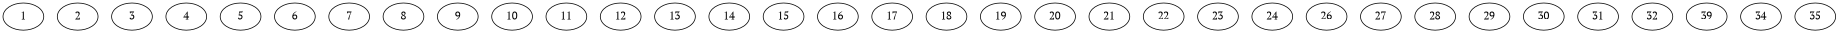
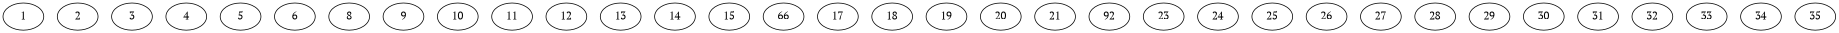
  digraph {
    fontname="PT Serif"
    node [alpha=0.09 fontname="PT Serif"]
    1 [alpha=0.06 expect_size=8908800]
    2 [alpha=0.18 expect_size=5801984]
    3 [alpha=0.20 expect_size=51336192]
    4 [alpha=0.12 expect_size=15080448]
    5 [alpha=0.15 expect_size=41139200]
    6 [expect_size=19137536]
-   7 [alpha=0.02 expect_size=11060224]
    8 [alpha=0.07 expect_size=52118528]
    9 [alpha=0.02 expect_size=31671296]
    10 [alpha=0.17 expect_size=25496576]
    11 [alpha=0.18 expect_size=24006656]
    12 [alpha=0.16 expect_size=38945792]
    13 [alpha=0.03 expect_size=35273728]
    14 [alpha=0.14 expect_size=34674688]
    15 [alpha=0.19 expect_size=16017408]
-   16 [alpha=0.18 expect_size=52272128]
+   16 [alpha=0.18 expect_size=52272128 label=66]
    17 [alpha=0.01 expect_size=25800704]
    18 [alpha=0.15 expect_size=29656064]
    19 [alpha=0.07 expect_size=46787584]
    20 [expect_size=52193280]
    21 [alpha=0.12 expect_size=45187072]
-   22 [alpha=0.16 expect_size=41115648]
+   22 [alpha=0.16 expect_size=41115648 label=92]
    23 [alpha=0.19 expect_size=32399360]
    24 [alpha=0.07 expect_size=39982080]
+   25 [expect_size=25744384]
    26 [alpha=0.18 expect_size=24428544]
    27 [expect_size=19446784]
    28 [alpha=0.20 expect_size=21943296]
    29 [alpha=0.02 expect_size=9852928]
    30 [alpha=0.12 expect_size=26416128]
    31 [alpha=0.11 expect_size=47457280]
    32 [alpha=0.04 expect_size=29458432]
-   33 [expect_size=20163584 label=39]
+   33 [expect_size=20163584]
    34 [alpha=0.07 expect_size=18481152]
    35 [alpha=0.10 expect_size=34247680]
  }
